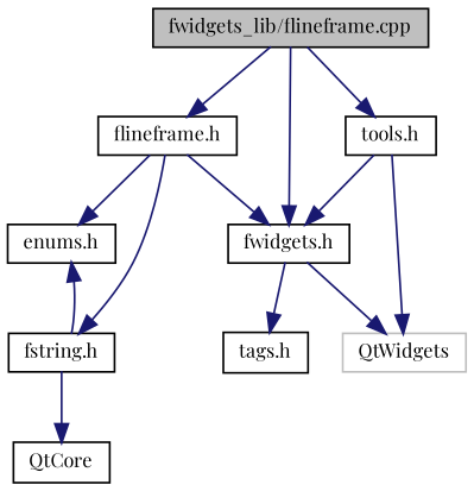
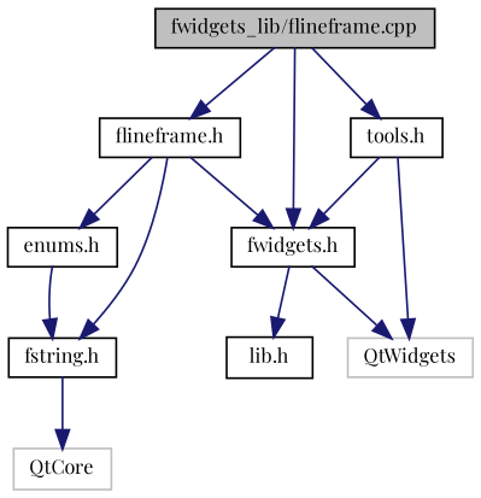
  digraph {
    fontname="Playfair Display"
    node [color=black fillcolor=white fontname="Playfair Display" fontsize=10 shape=record style=filled]
    edge [color=midnightblue fontname="Playfair Display" fontsize=10 labelfontname=Helvetica labelfontsize=10 style=solid]
    n1 [fillcolor=grey75 fontcolor=black height=0.2 label="fwidgets_lib/flineframe.cpp" width=0.4]
    n2 [height=0.2 label="flineframe.h" width=0.4]
    n3 [height=0.2 label="fwidgets.h" width=0.4]
    n4 [height=0.2 label="tools.h" width=0.4]
    n5 [height=0.2 label="enums.h" width=0.4]
    n6 [height=0.2 label="fstring.h" width=0.4]
    n7 [color=grey75 height=0.2 label=QtWidgets width=0.4]
-   n8 [height=0.2 label="tags.h" width=0.4]
-   n9 [height=0.2 label=QtCore width=0.4]
+   n8 [height=0.2 label="lib.h" width=0.4]
+   n9 [color=grey75 height=0.2 label=QtCore width=0.4]
    n1 -> n2
    n1 -> n3
    n1 -> n4
    n2 -> n3
    n2 -> n5
    n2 -> n6
    n3 -> n7
    n3 -> n8
    n4 -> n3
    n4 -> n7
-   n6 -> n5
+   n5 -> n6
    n6 -> n9
  }
